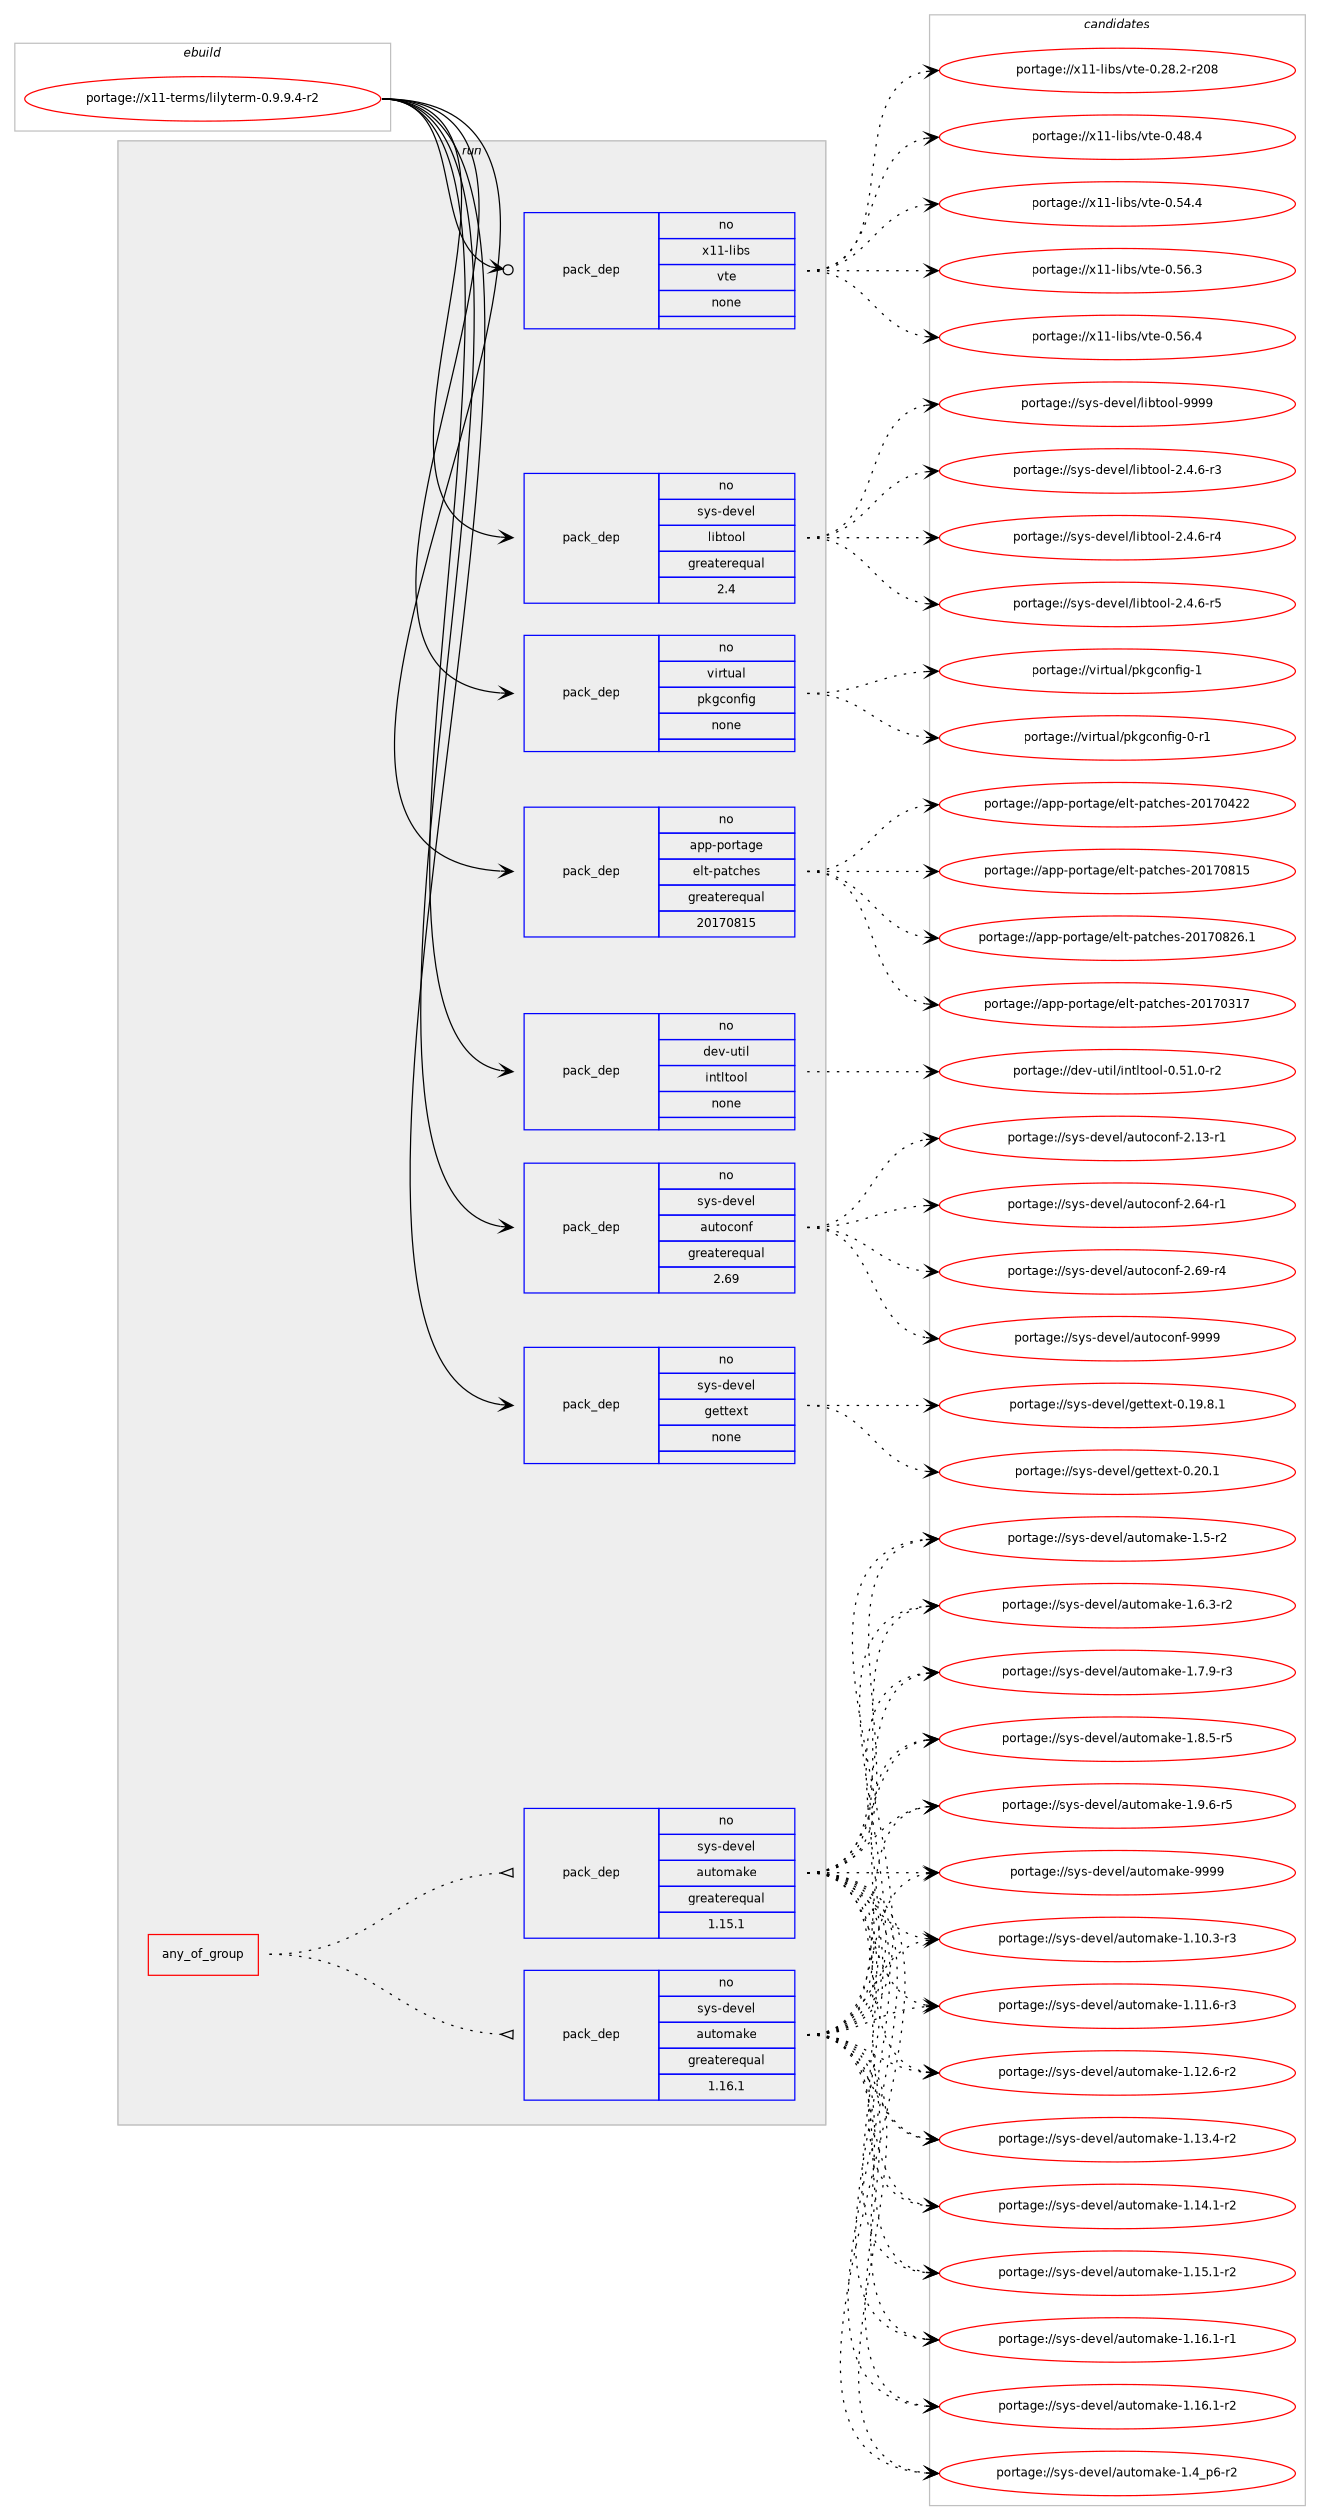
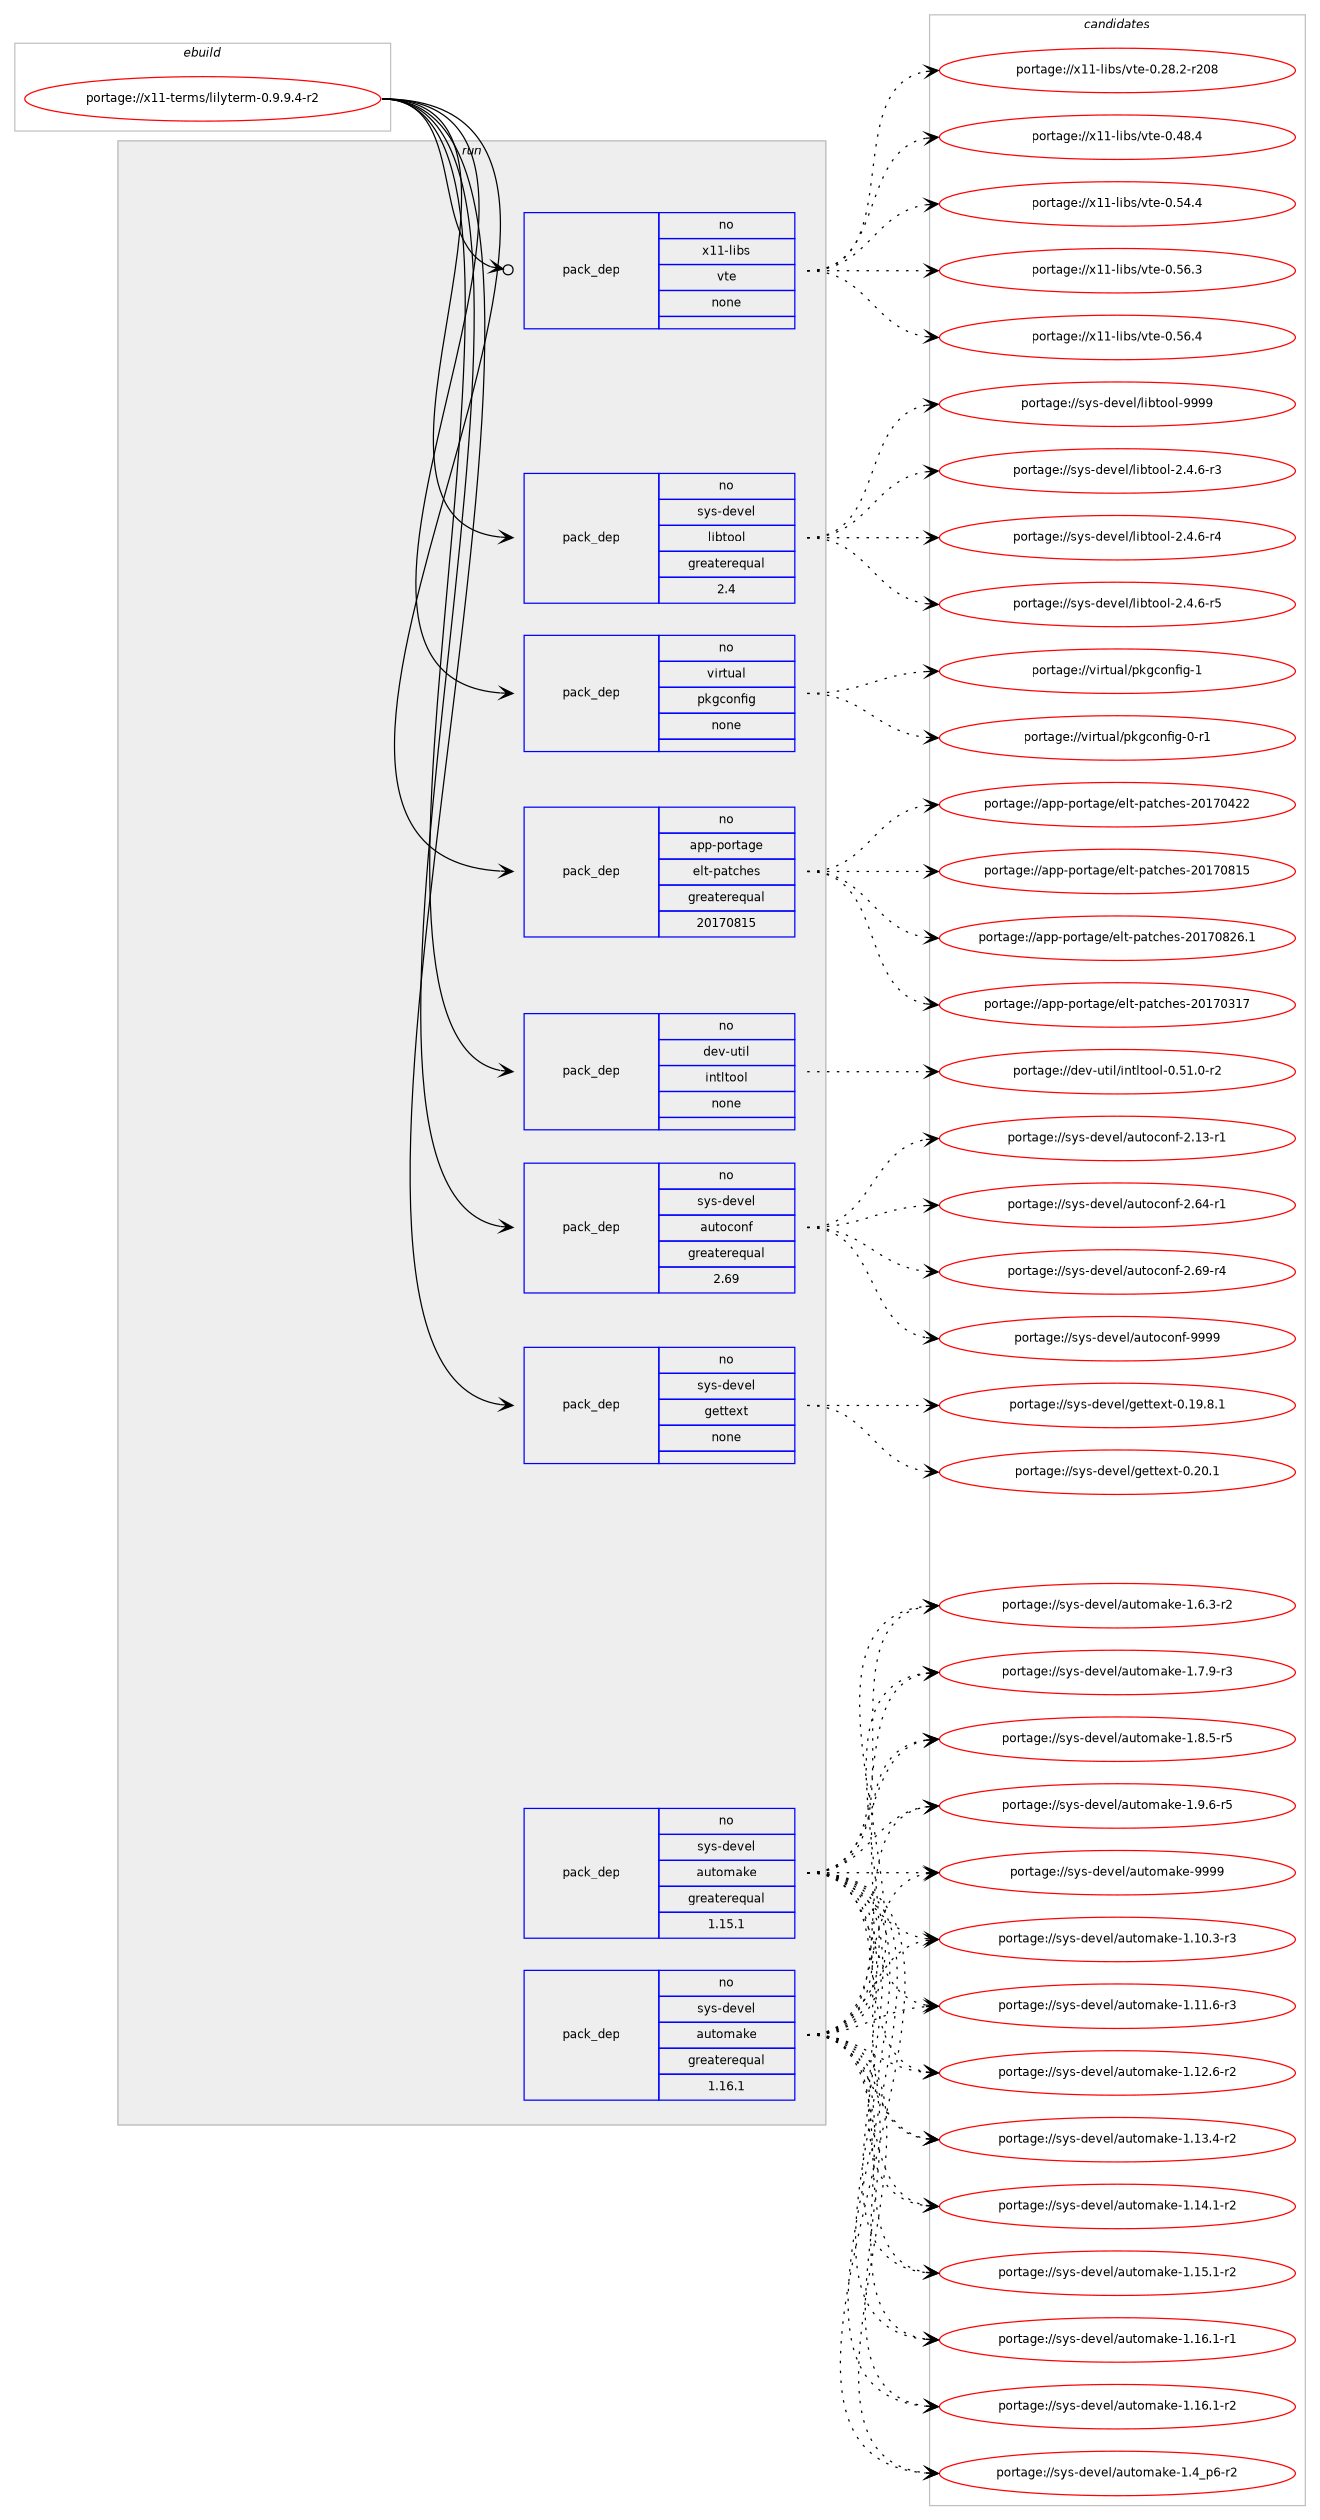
  digraph {
    compound=true
    concentrate=true
    fontname=Helvetica
    fontsize=10
    newrank=true
    rankdir=LR
    ranksep=1.5
    node [color=red fontname=Helvetica fontsize=10]
    edge [arrowhead=vee headport=w style=dotted tailport=e weight=100]
    n1 [label="portage://x11-terms/lilyterm-0.9.9.4-r2" width=4]
    n2 [color=blue label=<<TABLE BORDER="0" CELLBORDER="1" CELLSPACING="0" CELLPADDING="4" WIDTH="220"><TR><TD ROWSPAN="6" CELLPADDING="30">pack_dep</TD></TR><TR><TD WIDTH="110">no</TD></TR><TR><TD>sys-devel</TD></TR><TR><TD>automake</TD></TR><TR><TD>greaterequal</TD></TR><TR><TD>1.16.1</TD></TR></TABLE>> shape=none]
    n3 [color=blue label=<<TABLE BORDER="0" CELLBORDER="1" CELLSPACING="0" CELLPADDING="4" WIDTH="220"><TR><TD ROWSPAN="6" CELLPADDING="30">pack_dep</TD></TR><TR><TD WIDTH="110">no</TD></TR><TR><TD>sys-devel</TD></TR><TR><TD>automake</TD></TR><TR><TD>greaterequal</TD></TR><TR><TD>1.15.1</TD></TR></TABLE>> shape=none]
-   n4 [label=<<TABLE BORDER="0" CELLBORDER="1" CELLSPACING="0" CELLPADDING="4"><TR><TD CELLPADDING="10">any_of_group</TD></TR></TABLE>> shape=none]
    n5 [color=blue label=<<TABLE BORDER="0" CELLBORDER="1" CELLSPACING="0" CELLPADDING="4" WIDTH="220"><TR><TD ROWSPAN="6" CELLPADDING="30">pack_dep</TD></TR><TR><TD WIDTH="110">no</TD></TR><TR><TD>app-portage</TD></TR><TR><TD>elt-patches</TD></TR><TR><TD>greaterequal</TD></TR><TR><TD>20170815</TD></TR></TABLE>> shape=none]
    n6 [color=blue label=<<TABLE BORDER="0" CELLBORDER="1" CELLSPACING="0" CELLPADDING="4" WIDTH="220"><TR><TD ROWSPAN="6" CELLPADDING="30">pack_dep</TD></TR><TR><TD WIDTH="110">no</TD></TR><TR><TD>dev-util</TD></TR><TR><TD>intltool</TD></TR><TR><TD>none</TD></TR><TR><TD></TD></TR></TABLE>> shape=none]
    n7 [color=blue label=<<TABLE BORDER="0" CELLBORDER="1" CELLSPACING="0" CELLPADDING="4" WIDTH="220"><TR><TD ROWSPAN="6" CELLPADDING="30">pack_dep</TD></TR><TR><TD WIDTH="110">no</TD></TR><TR><TD>sys-devel</TD></TR><TR><TD>autoconf</TD></TR><TR><TD>greaterequal</TD></TR><TR><TD>2.69</TD></TR></TABLE>> shape=none]
    n8 [color=blue label=<<TABLE BORDER="0" CELLBORDER="1" CELLSPACING="0" CELLPADDING="4" WIDTH="220"><TR><TD ROWSPAN="6" CELLPADDING="30">pack_dep</TD></TR><TR><TD WIDTH="110">no</TD></TR><TR><TD>sys-devel</TD></TR><TR><TD>gettext</TD></TR><TR><TD>none</TD></TR><TR><TD></TD></TR></TABLE>> shape=none]
    n9 [color=blue label=<<TABLE BORDER="0" CELLBORDER="1" CELLSPACING="0" CELLPADDING="4" WIDTH="220"><TR><TD ROWSPAN="6" CELLPADDING="30">pack_dep</TD></TR><TR><TD WIDTH="110">no</TD></TR><TR><TD>sys-devel</TD></TR><TR><TD>libtool</TD></TR><TR><TD>greaterequal</TD></TR><TR><TD>2.4</TD></TR></TABLE>> shape=none]
    n10 [color=blue label=<<TABLE BORDER="0" CELLBORDER="1" CELLSPACING="0" CELLPADDING="4" WIDTH="220"><TR><TD ROWSPAN="6" CELLPADDING="30">pack_dep</TD></TR><TR><TD WIDTH="110">no</TD></TR><TR><TD>virtual</TD></TR><TR><TD>pkgconfig</TD></TR><TR><TD>none</TD></TR><TR><TD></TD></TR></TABLE>> shape=none]
    n11 [color=blue label=<<TABLE BORDER="0" CELLBORDER="1" CELLSPACING="0" CELLPADDING="4" WIDTH="220"><TR><TD ROWSPAN="6" CELLPADDING="30">pack_dep</TD></TR><TR><TD WIDTH="110">no</TD></TR><TR><TD>x11-libs</TD></TR><TR><TD>vte</TD></TR><TR><TD>none</TD></TR><TR><TD></TD></TR></TABLE>> shape=none]
    n12 [label="portage://sys-devel/automake-1.10.3-r3" width=4]
    n13 [label="portage://sys-devel/automake-1.11.6-r3" width=4]
    n14 [label="portage://sys-devel/automake-1.12.6-r2" width=4]
    n15 [label="portage://sys-devel/automake-1.13.4-r2" width=4]
    n16 [label="portage://sys-devel/automake-1.14.1-r2" width=4]
    n17 [label="portage://sys-devel/automake-1.15.1-r2" width=4]
    n18 [label="portage://sys-devel/automake-1.16.1-r1" width=4]
    n19 [label="portage://sys-devel/automake-1.16.1-r2" width=4]
    n20 [label="portage://sys-devel/automake-1.4_p6-r2" width=4]
-   n21 [label="portage://sys-devel/automake-1.5-r2" width=4]
    n22 [label="portage://sys-devel/automake-1.6.3-r2" width=4]
    n23 [label="portage://sys-devel/automake-1.7.9-r3" width=4]
    n24 [label="portage://sys-devel/automake-1.8.5-r5" width=4]
    n25 [label="portage://sys-devel/automake-1.9.6-r5" width=4]
    n26 [label="portage://sys-devel/automake-9999" width=4]
    n27 [label="portage://app-portage/elt-patches-20170317" width=4]
    n28 [label="portage://app-portage/elt-patches-20170422" width=4]
    n29 [label="portage://app-portage/elt-patches-20170815" width=4]
    n30 [label="portage://app-portage/elt-patches-20170826.1" width=4]
    n31 [label="portage://dev-util/intltool-0.51.0-r2" width=4]
    n32 [label="portage://sys-devel/autoconf-2.13-r1" width=4]
    n33 [label="portage://sys-devel/autoconf-2.64-r1" width=4]
    n34 [label="portage://sys-devel/autoconf-2.69-r4" width=4]
    n35 [label="portage://sys-devel/autoconf-9999" width=4]
    n36 [label="portage://sys-devel/gettext-0.19.8.1" width=4]
    n37 [label="portage://sys-devel/gettext-0.20.1" width=4]
    n38 [label="portage://virtual/pkgconfig-0-r1" width=4]
    n39 [label="portage://virtual/pkgconfig-1" width=4]
    n40 [label="portage://sys-devel/libtool-2.4.6-r3" width=4]
    n41 [label="portage://sys-devel/libtool-2.4.6-r4" width=4]
    n42 [label="portage://sys-devel/libtool-2.4.6-r5" width=4]
    n43 [label="portage://sys-devel/libtool-9999" width=4]
    n44 [label="portage://x11-libs/vte-0.28.2-r208" width=4]
    n45 [label="portage://x11-libs/vte-0.48.4" width=4]
    n46 [label="portage://x11-libs/vte-0.54.4" width=4]
    n47 [label="portage://x11-libs/vte-0.56.3" width=4]
    n48 [label="portage://x11-libs/vte-0.56.4" width=4]
    subgraph cluster_1 {
      color=gray
      label=<<i>ebuild</i>>
      rank=same
      n1
    }
    subgraph cluster_2 {
      color=gray
      label=<<i>dependencies</i>>
      subgraph cluster_3 {
        color=gray
        fillcolor="#eeeeee"
        label=<<i>compile</i>>
        style=filled
        subgraph sub_4 {
          color=gray
          fillcolor="#eeeeee"
          label=<<i>compile</i>>
          style=filled
-         n4
          subgraph sub_5 {
            color=gray
            fillcolor="#eeeeee"
            label=<<i>compile</i>>
            style=filled
            n2
          }
          subgraph sub_6 {
            color=gray
            fillcolor="#eeeeee"
            label=<<i>compile</i>>
            style=filled
            n3
          }
        }
        subgraph sub_7 {
          color=gray
          fillcolor="#eeeeee"
          label=<<i>compile</i>>
          style=filled
          n5
        }
        subgraph sub_8 {
          color=gray
          fillcolor="#eeeeee"
          label=<<i>compile</i>>
          style=filled
          n6
        }
        subgraph sub_9 {
          color=gray
          fillcolor="#eeeeee"
          label=<<i>compile</i>>
          style=filled
          n7
        }
        subgraph sub_10 {
          color=gray
          fillcolor="#eeeeee"
          label=<<i>compile</i>>
          style=filled
          n8
        }
        subgraph sub_11 {
          color=gray
          fillcolor="#eeeeee"
          label=<<i>compile</i>>
          style=filled
          n9
        }
        subgraph sub_12 {
          color=gray
          fillcolor="#eeeeee"
          label=<<i>compile</i>>
          style=filled
          n10
        }
      }
      subgraph cluster_13 {
        color=gray
        fillcolor="#eeeeee"
        label=<<i>compile and run</i>>
        style=filled
        subgraph sub_14 {
          color=gray
          fillcolor="#eeeeee"
          label=<<i>compile and run</i>>
          style=filled
          n11
        }
      }
      subgraph cluster_15 {
        color=gray
        fillcolor="#eeeeee"
        label=<<i>run</i>>
        style=filled
      }
    }
    subgraph cluster_16 {
      color=gray
      label=<<i>candidates</i>>
      rank=same
      subgraph sub_17 {
        color=black
        label=<<i>candidates</i>>
        nodesep=1
        rank=same
        n12
        n13
        n14
        n15
        n16
        n17
        n18
        n19
        n20
-       n21
        n22
        n23
        n24
        n25
        n26
      }
      subgraph sub_18 {
        color=black
        label=<<i>candidates</i>>
        nodesep=1
        rank=same
        n12
        n13
        n14
        n15
        n16
        n17
        n18
        n19
        n20
-       n21
        n22
        n23
        n24
        n25
        n26
      }
      subgraph sub_19 {
        color=black
        label=<<i>candidates</i>>
        nodesep=1
        rank=same
        n27
        n28
        n29
        n30
      }
      subgraph sub_20 {
        color=black
        label=<<i>candidates</i>>
        nodesep=1
        rank=same
        n31
      }
      subgraph sub_21 {
        color=black
        label=<<i>candidates</i>>
        nodesep=1
        rank=same
        n32
        n33
        n34
        n35
      }
      subgraph sub_22 {
        color=black
        label=<<i>candidates</i>>
        nodesep=1
        rank=same
        n36
        n37
      }
      subgraph sub_23 {
        color=black
        label=<<i>candidates</i>>
        nodesep=1
        rank=same
        n38
        n39
      }
      subgraph sub_24 {
        color=black
        label=<<i>candidates</i>>
        nodesep=1
        rank=same
        n40
        n41
        n42
        n43
      }
      subgraph sub_25 {
        color=black
        label=<<i>candidates</i>>
        nodesep=1
        rank=same
        n44
        n45
        n46
        n47
        n48
      }
    }
    n1 -> n5 [style=solid weight=20]
    n1 -> n6 [style=solid weight=20]
    n1 -> n7 [style=solid weight=20]
    n1 -> n8 [style=solid weight=20]
    n1 -> n9 [style=solid weight=20]
    n1 -> n10 [style=solid weight=20]
    n1 -> n11 [arrowhead=odotvee style=solid weight=20]
    n2 -> n12
    n2 -> n13
    n2 -> n14
    n2 -> n15
    n2 -> n16
    n2 -> n17
    n2 -> n18
    n2 -> n19
    n2 -> n20
-   n2 -> n21
    n2 -> n22
    n2 -> n23
    n2 -> n24
    n2 -> n25
    n2 -> n26
    n3 -> n12
    n3 -> n13
    n3 -> n14
    n3 -> n15
    n3 -> n16
    n3 -> n17
    n3 -> n18
    n3 -> n19
    n3 -> n20
-   n3 -> n21
    n3 -> n22
    n3 -> n23
    n3 -> n24
    n3 -> n25
    n3 -> n26
-   n4 -> n2 [arrowhead=oinv weight=20]
-   n4 -> n3 [arrowhead=oinv weight=20]
    n5 -> n27
    n5 -> n28
    n5 -> n29
    n5 -> n30
    n6 -> n31
    n7 -> n32
    n7 -> n33
    n7 -> n34
    n7 -> n35
    n8 -> n36
    n8 -> n37
    n9 -> n40
    n9 -> n41
    n9 -> n42
    n9 -> n43
    n10 -> n38
    n10 -> n39
    n11 -> n44
    n11 -> n45
    n11 -> n46
    n11 -> n47
    n11 -> n48
  }
